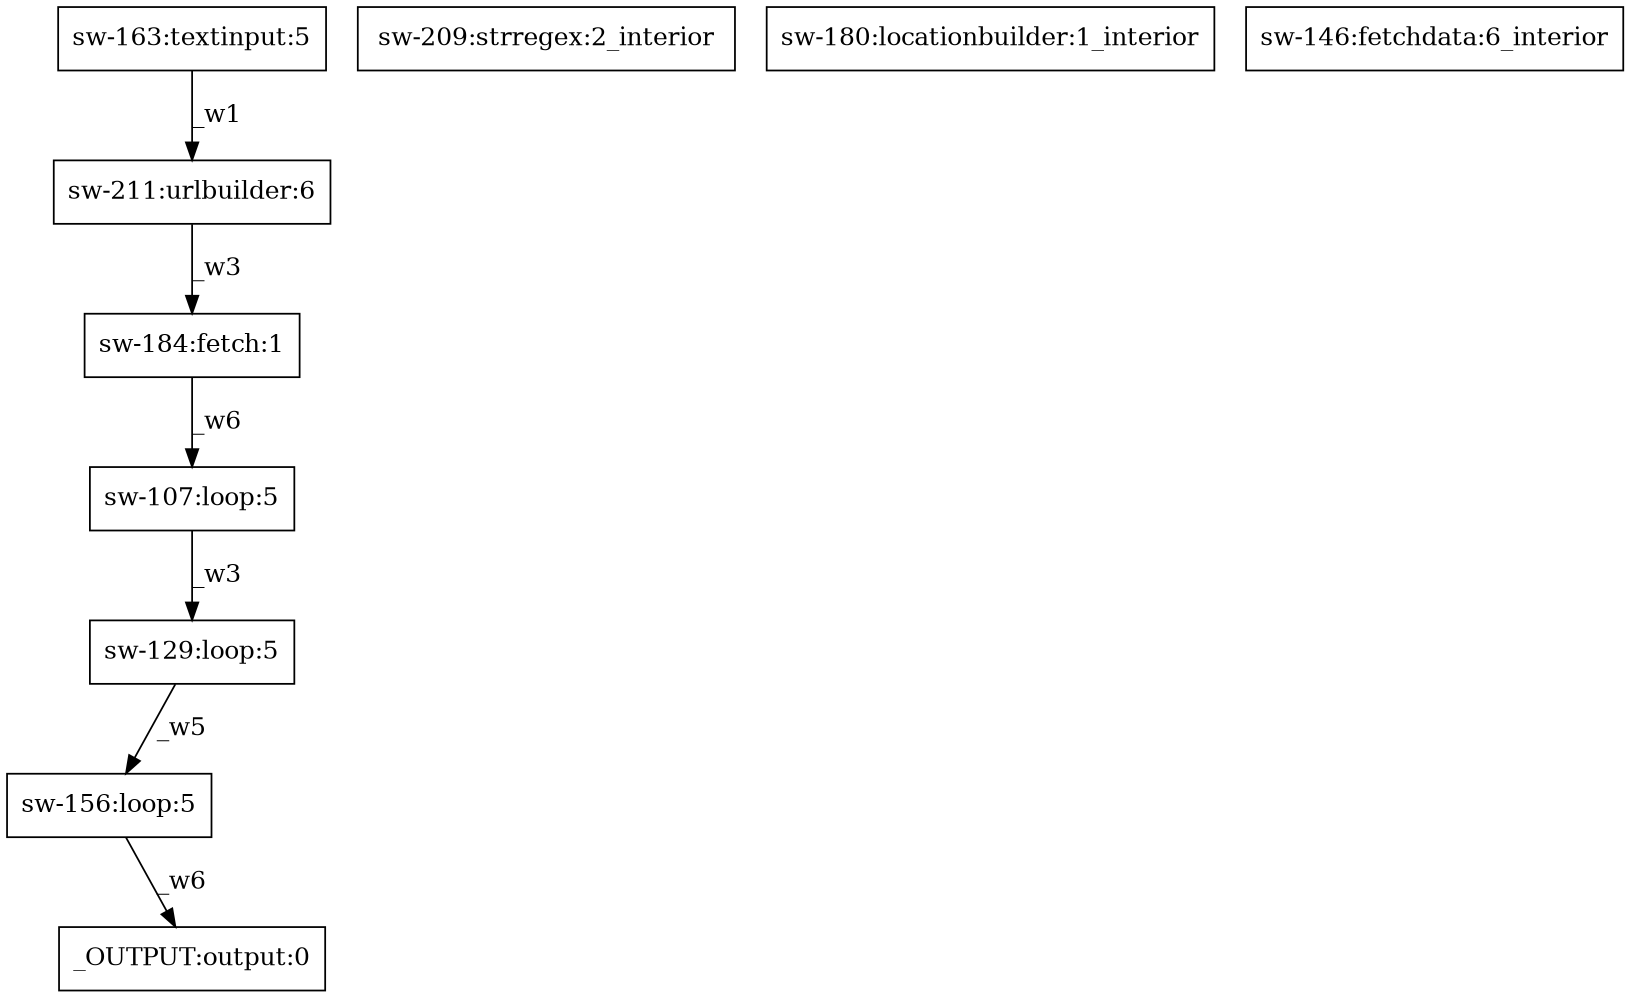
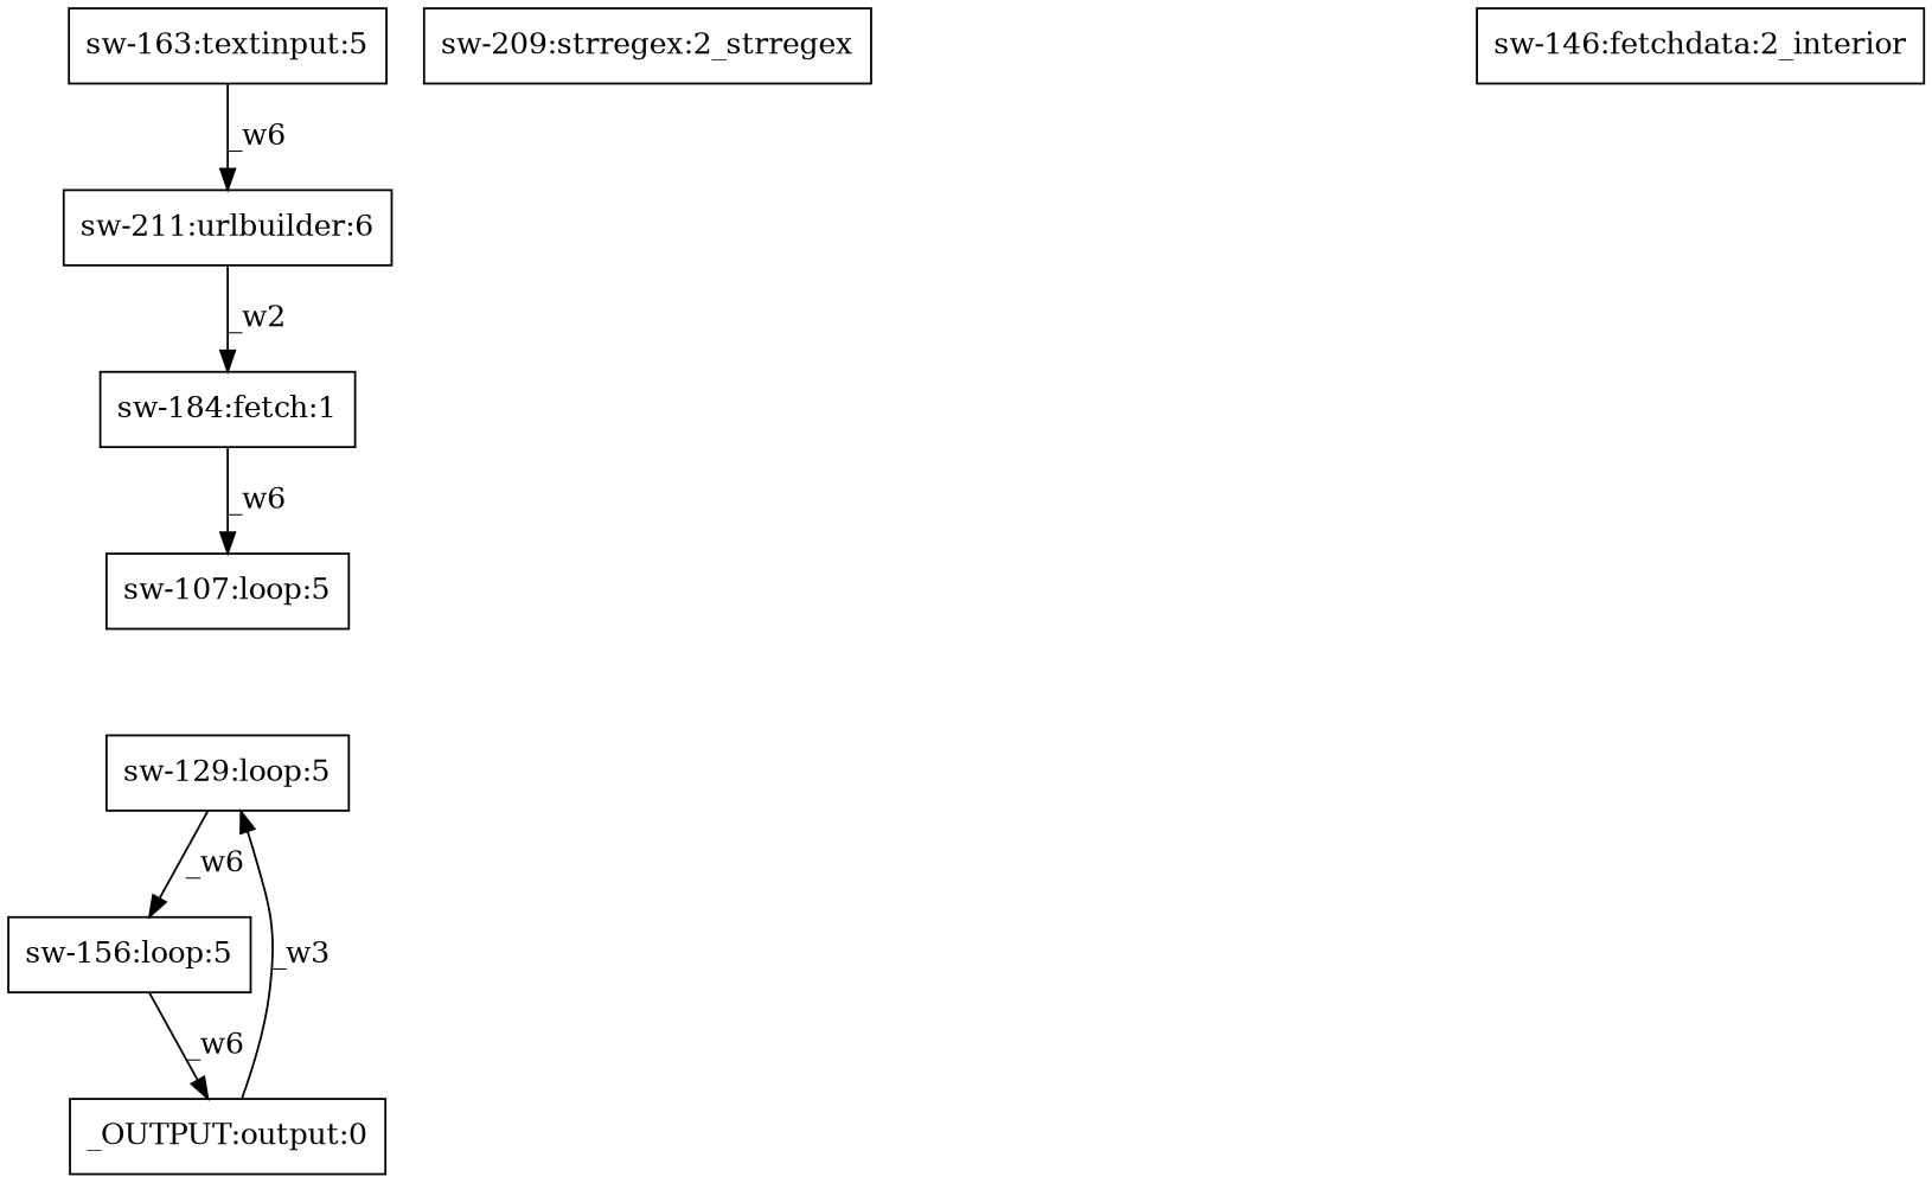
  digraph {
    node [shape=box]
    n1 [label="sw-184:fetch:1"]
    n2 [label="sw-107:loop:5"]
    n3 [label="sw-129:loop:5"]
    n4 [label="_OUTPUT:output:0"]
-   n5 [label="sw-209:strregex:2_interior"]
+   n5 [label="sw-209:strregex:2_strregex"]
    n6 [label="sw-156:loop:5"]
-   n7 [label="sw-180:locationbuilder:1_interior"]
    n8 [label="sw-211:urlbuilder:6"]
-   n9 [label="sw-146:fetchdata:6_interior"]
+   n9 [label="sw-146:fetchdata:2_interior"]
    n10 [label="sw-163:textinput:5"]
    n1 -> n2 [label=_w6]
-   n2 -> n3 [label=_w3]
-   n3 -> n6 [label=_w5]
+   n4 -> n3 [label=_w3]
+   n3 -> n6 [label=_w6]
    n6 -> n4 [label=_w6]
-   n8 -> n1 [label=_w3]
-   n10 -> n8 [label=_w1]
+   n8 -> n1 [label=_w2]
+   n10 -> n8 [label=_w6]
  }
